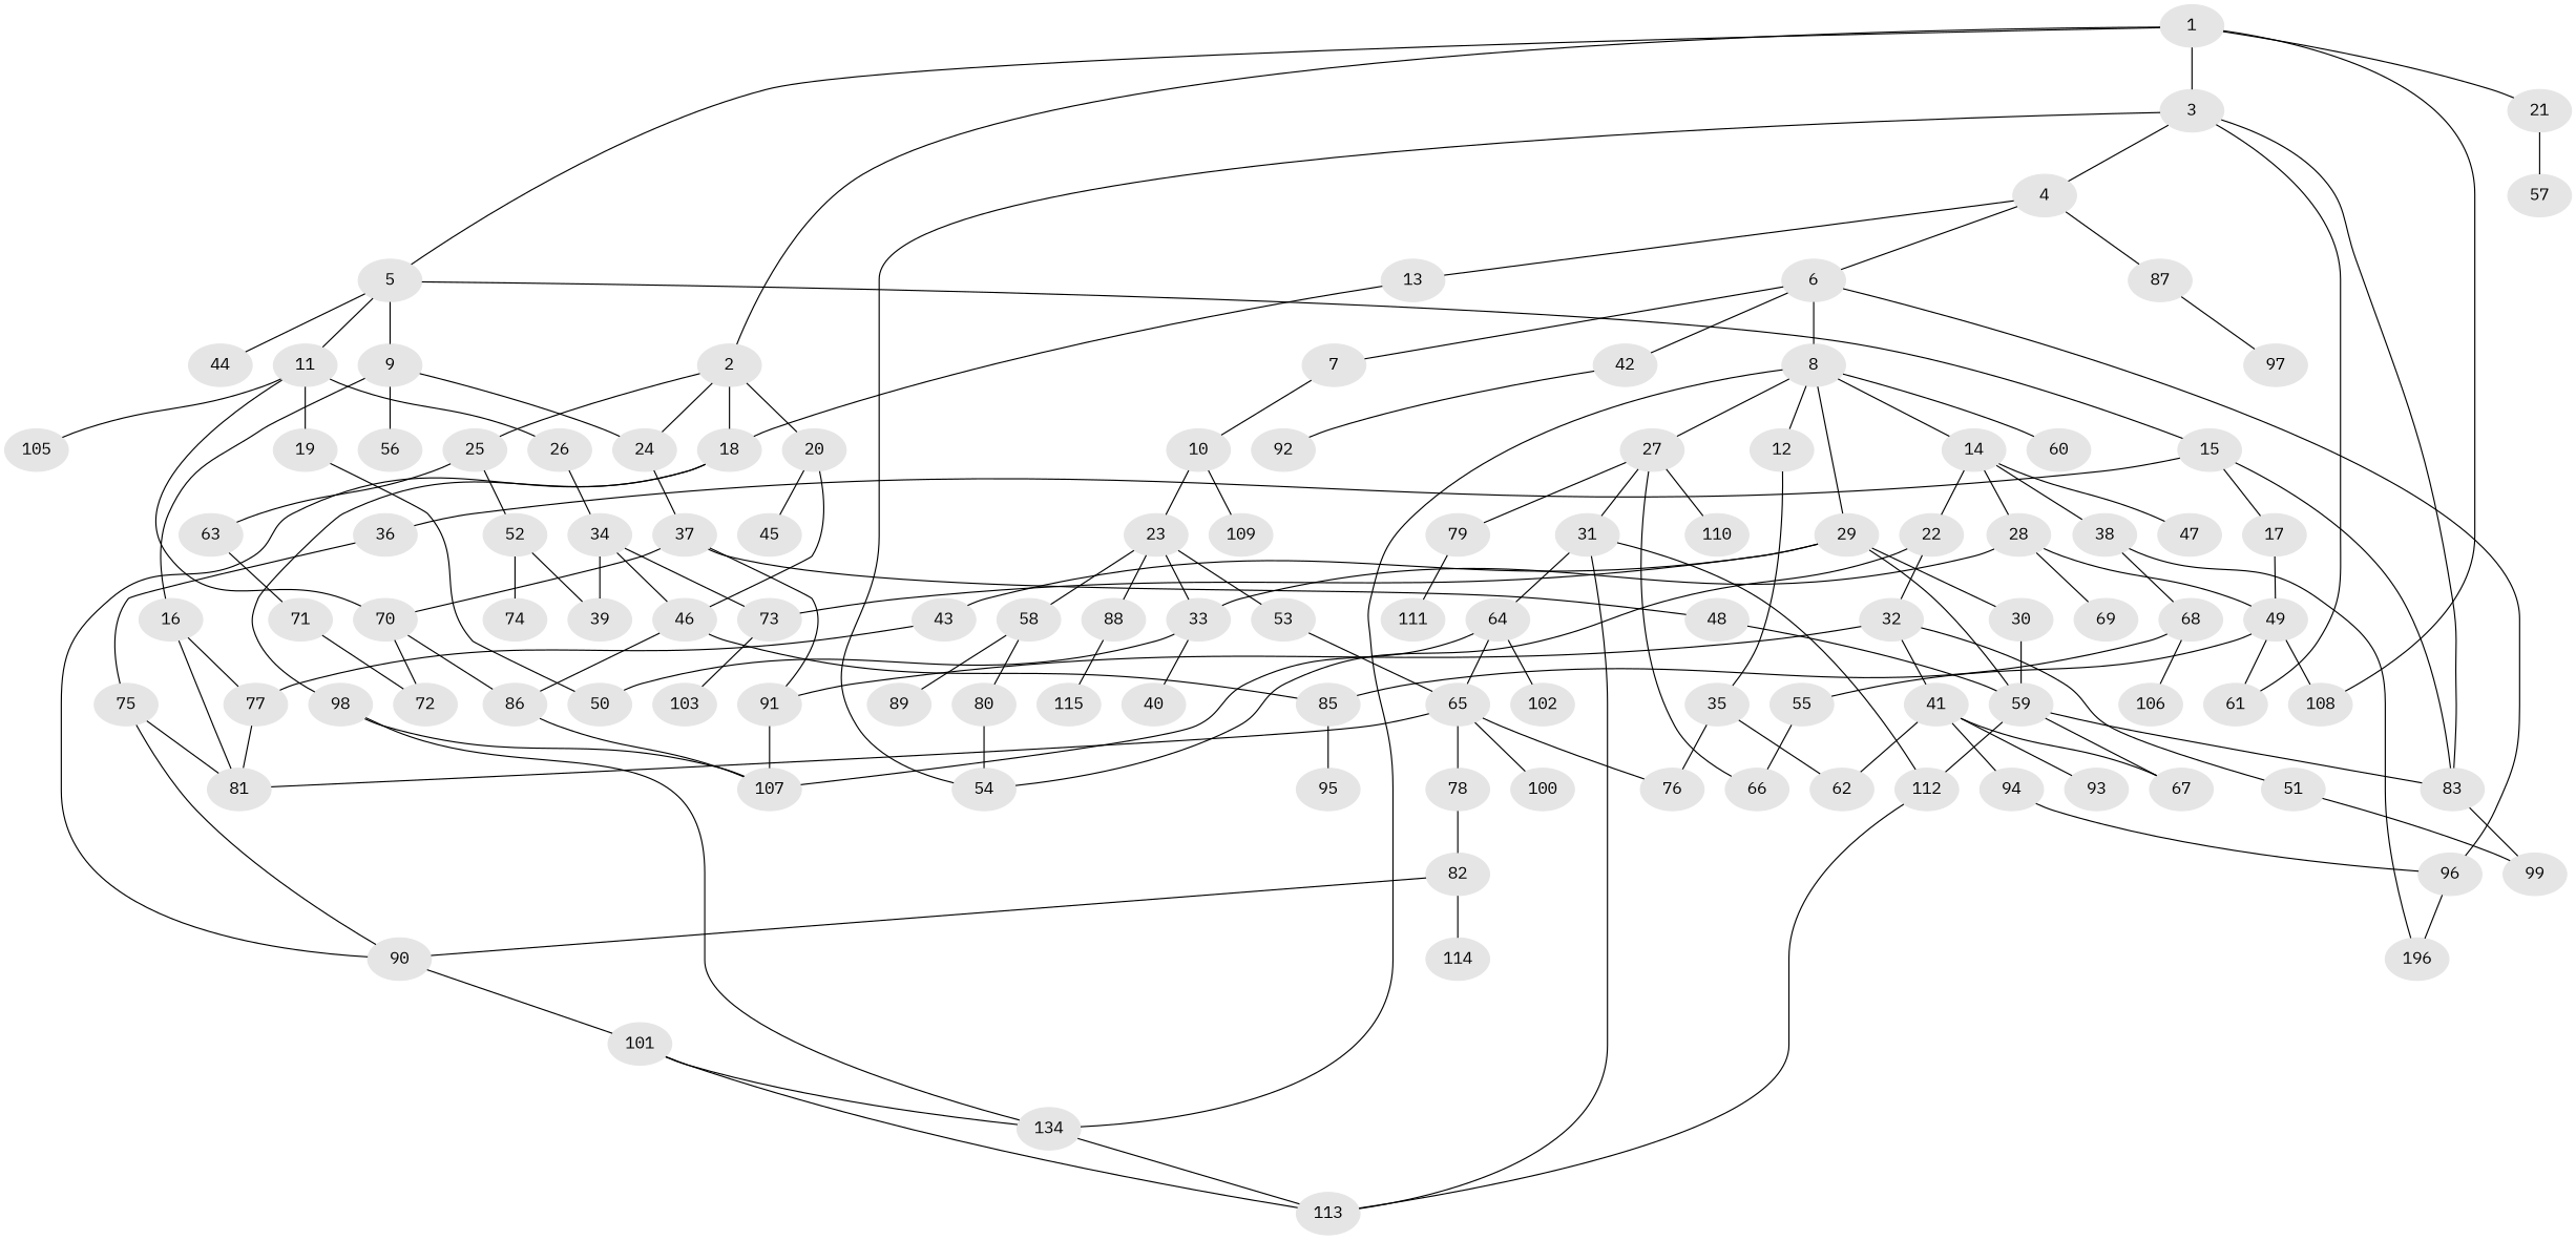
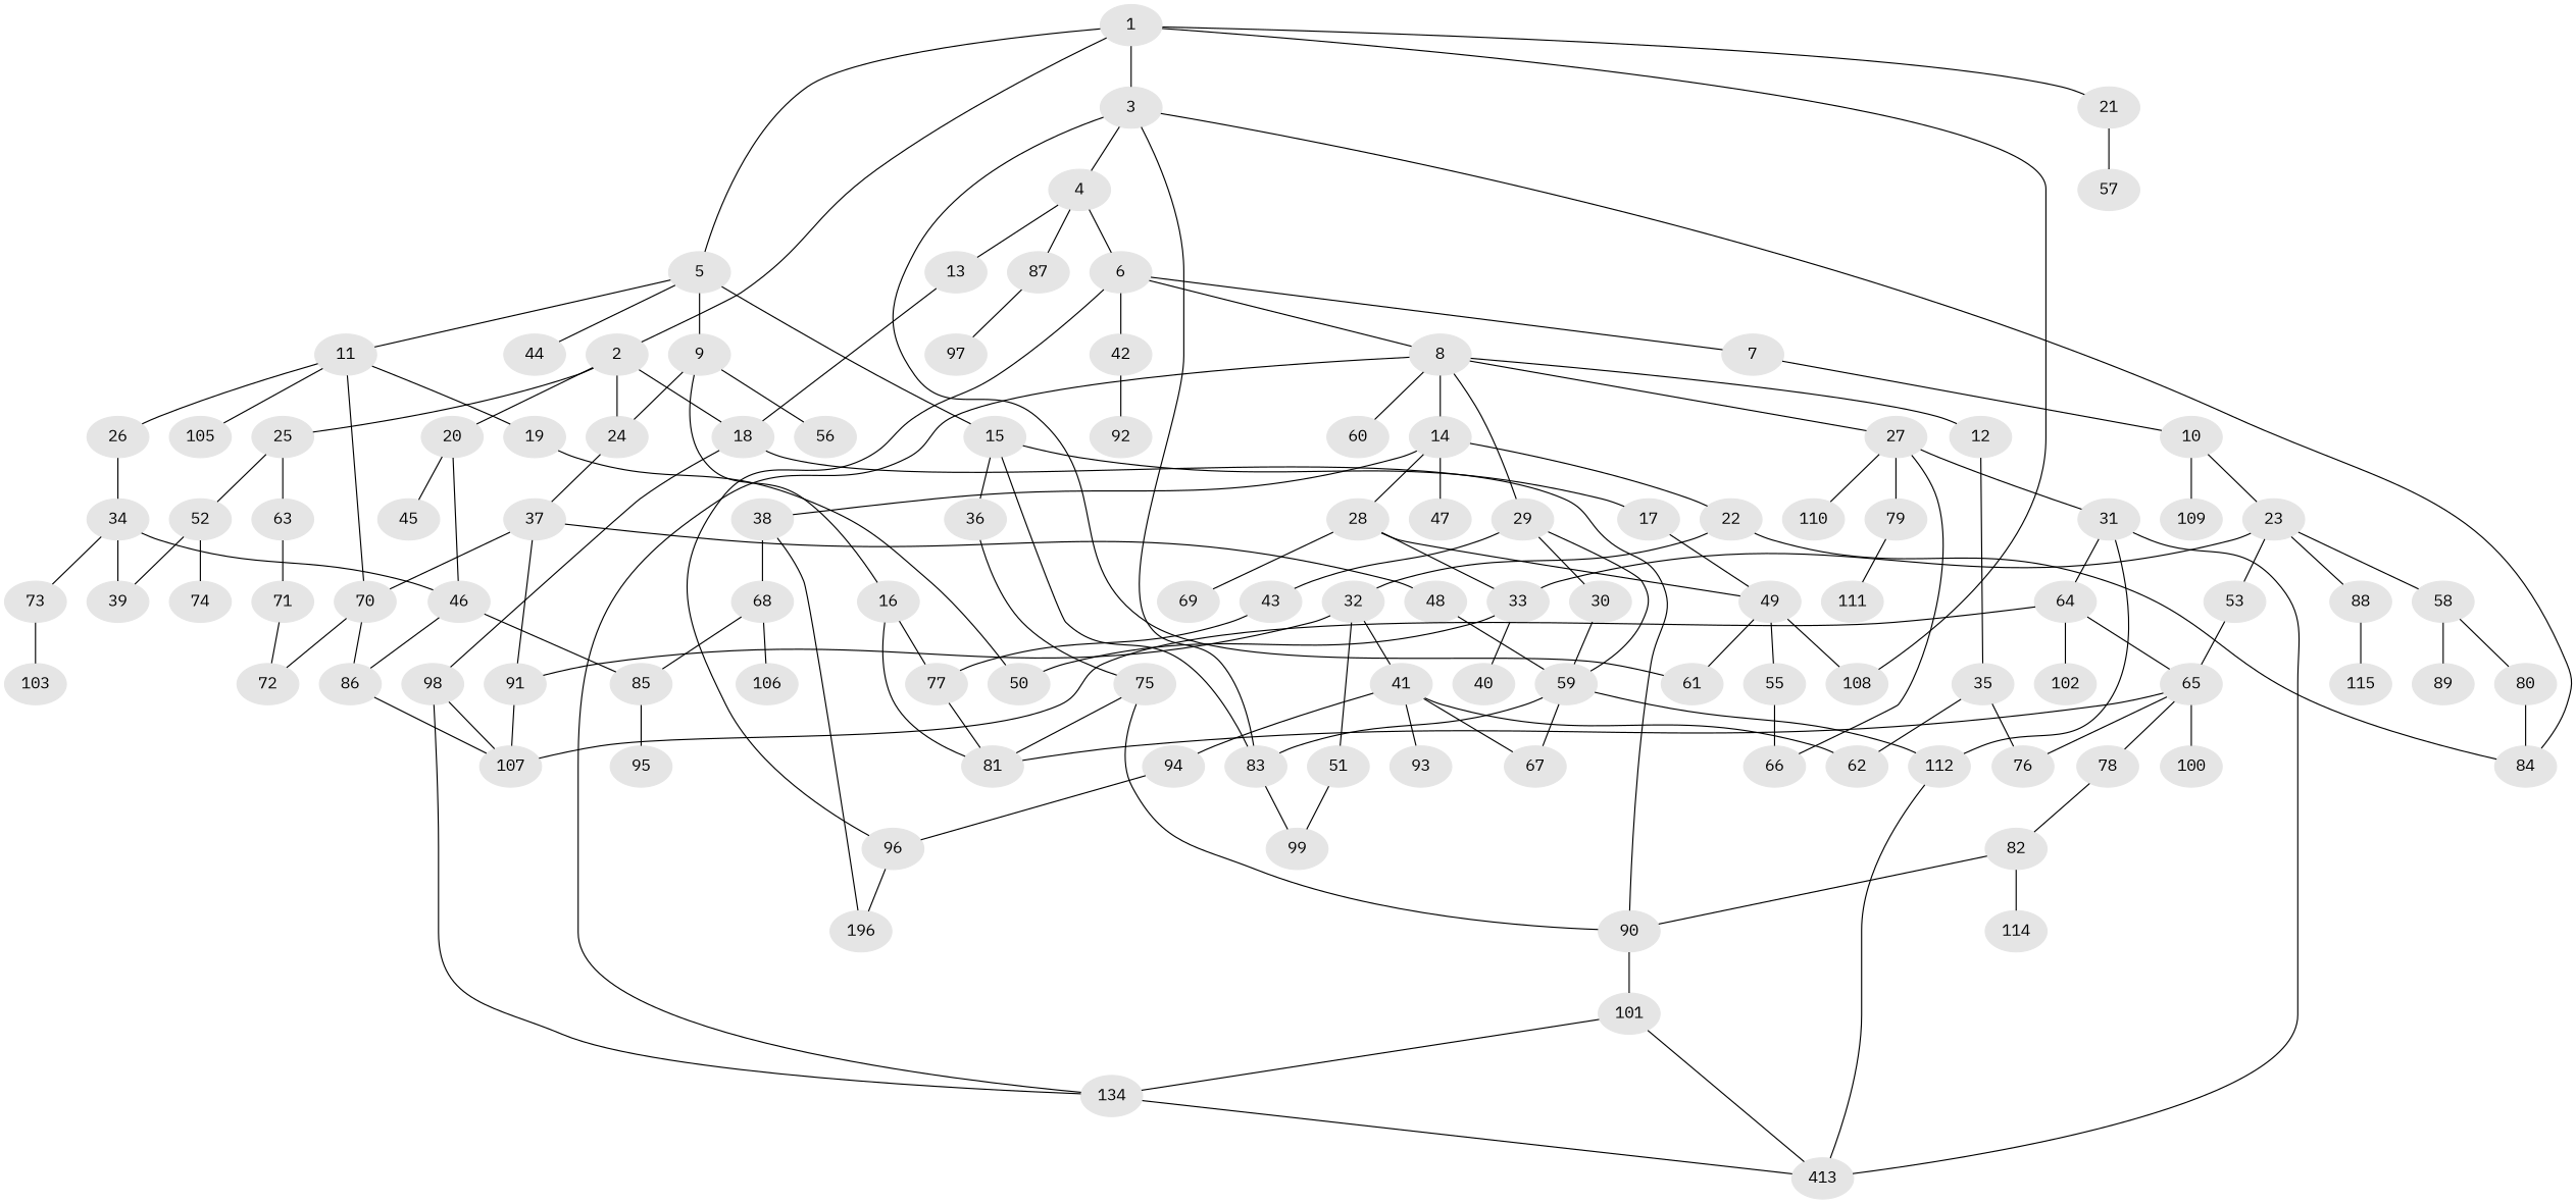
  graph {
    fontname="IBM Plex Mono"
    node [color=gray90 fontname="IBM Plex Mono" style=filled]
    edge [fontname="IBM Plex Mono"]
    1
    2
    3
    5
    21
    108
    18
    20
    24
    25
    4
    61
    83
-   84 [label=54]
+   84
    9
    11
    15
    44
    57
    90
    98
    45
    46
    37
    52
    63
    6
    13
    87
    99
    7
    8
    42
    96
    97
    16
    56
    19
    26
    70
    105
    17
    36
    10
    12
    14
    27
    29
    60
    n50 [label=134]
    92
    n52 [label=196]
    23
    109
    35
    22
    28
    38
    47
    31
    66
    79
    110
    30
    43
    59
    73
-   113
+   113 [label=413]
    77
    81
    33
    53
    58
    88
    50
    34
    86
    72
    62
    76
    32
    49
    69
    68
    75
    55
    101
    107
    85
    41
    51
    91
    40
    65
    80
    89
    115
    48
    39
    74
    71
    64
    112
    111
    67
    103
    102
    93
    94
    106
    95
    78
    100
    82
    114
    1 -- 2
    1 -- 3
    1 -- 5
    1 -- 21
    1 -- 108
    2 -- 18
    2 -- 20
    2 -- 24
    2 -- 25
    3 -- 4
    3 -- 61
    3 -- 83
    3 -- 84
    5 -- 9
    5 -- 11
    5 -- 15
    5 -- 44
    21 -- 57
    18 -- 90
    18 -- 98
    20 -- 45
    20 -- 46
    24 -- 37
    25 -- 52
    25 -- 63
    4 -- 6
    4 -- 13
    4 -- 87
    83 -- 99
    9 -- 24
    9 -- 16
    9 -- 56
    11 -- 19
    11 -- 26
    11 -- 70
    11 -- 105
    15 -- 83
    15 -- 17
    15 -- 36
    90 -- 101
    98 -- n50
    98 -- 107
    46 -- 86
    46 -- 85
    37 -- 70
    37 -- 91
    37 -- 48
    52 -- 39
    52 -- 74
    63 -- 71
    6 -- 7
    6 -- 8
    6 -- 42
    6 -- 96
    13 -- 18
    87 -- 97
    7 -- 10
    8 -- 12
    8 -- 14
    8 -- 27
    8 -- 29
    8 -- 60
    8 -- n50
    42 -- 92
    96 -- n52
    16 -- 77
    16 -- 81
    19 -- 50
    26 -- 34
    70 -- 86
    70 -- 72
    17 -- 49
    36 -- 75
    10 -- 23
    10 -- 109
    12 -- 35
    14 -- 22
    14 -- 28
    14 -- 38
    14 -- 47
    27 -- 31
    27 -- 66
    27 -- 79
    27 -- 110
    29 -- 30
    29 -- 43
    29 -- 59
-   29 -- 73
    n50 -- 113
    23 -- 33
    23 -- 53
    23 -- 58
    23 -- 88
    35 -- 62
    35 -- 76
    22 -- 84
    22 -- 32
    28 -- 33
    28 -- 49
    28 -- 69
    38 -- n52
    38 -- 68
    31 -- 113
    31 -- 64
    31 -- 112
    79 -- 111
    30 -- 59
    43 -- 77
    59 -- 83
    59 -- 112
    59 -- 67
    73 -- 103
    77 -- 81
    33 -- 50
    33 -- 40
    53 -- 65
    58 -- 80
    58 -- 89
    88 -- 115
    34 -- 46
    34 -- 73
    34 -- 39
    86 -- 107
    32 -- 41
    32 -- 51
    32 -- 91
    49 -- 108
    49 -- 61
    49 -- 55
    68 -- 85
    68 -- 106
    75 -- 90
    75 -- 81
    55 -- 66
    101 -- n50
    101 -- 113
    85 -- 95
    41 -- 62
    41 -- 67
    41 -- 93
    41 -- 94
    51 -- 99
    91 -- 107
    65 -- 81
    65 -- 76
    65 -- 78
    65 -- 100
    80 -- 84
    48 -- 59
    71 -- 72
    64 -- 107
    64 -- 65
    64 -- 102
    112 -- 113
    94 -- 96
    78 -- 82
    82 -- 90
    82 -- 114
  }
